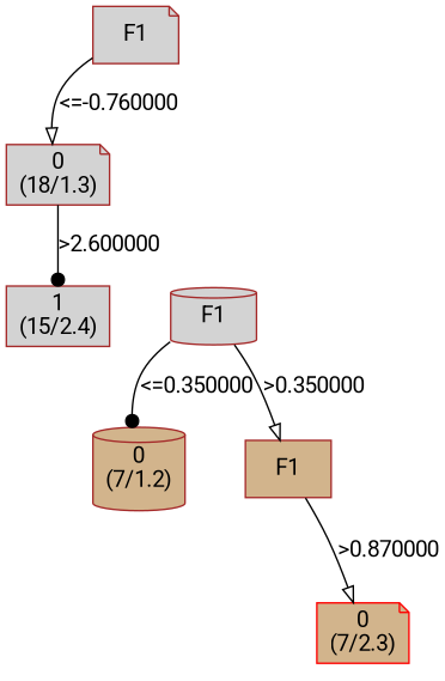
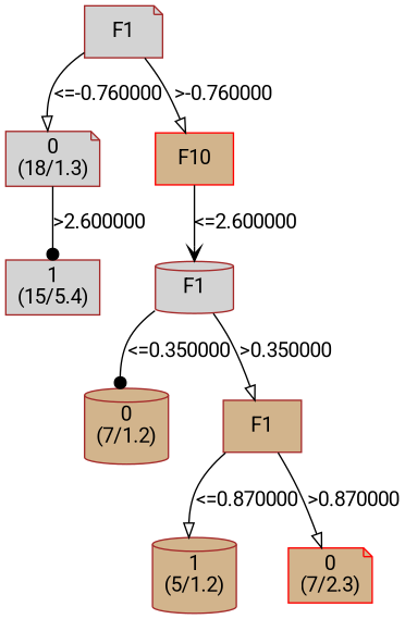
  digraph {
    fontname=Roboto
    node [color=brown fillcolor=tan fontname=Roboto shape=note style=filled]
    edge [arrowhead=onormal fontname=Roboto]
    n1 [fillcolor=lightgrey label="F1\n"]
    n2 [fillcolor=lightgrey label="0\n(18/1.3)"]
-   n4 [fillcolor=lightgrey label="1\n(15/2.4)" shape=box]
+   n3 [color=red label="F10\n" shape=box]
+   n4 [fillcolor=lightgrey label="1\n(15/5.4)" shape=box]
    n5 [fillcolor=lightgrey label="F1\n" shape=cylinder]
    n6 [label="0\n(7/1.2)" shape=cylinder]
    n7 [label="F1\n" shape=box]
+   n8 [label="1\n(5/1.2)" shape=cylinder]
    n9 [color=red label="0\n(7/2.3)"]
    n1 -> n2 [label="<=-0.760000"]
+   n1 -> n3 [label=">-0.760000"]
    n2 -> n4 [arrowhead=dot label=">2.600000"]
+   n3 -> n5 [arrowhead=vee label="<=2.600000"]
    n5 -> n6 [arrowhead=dot label="<=0.350000"]
    n5 -> n7 [label=">0.350000"]
+   n7 -> n8 [label="<=0.870000"]
    n7 -> n9 [label=">0.870000"]
  }
